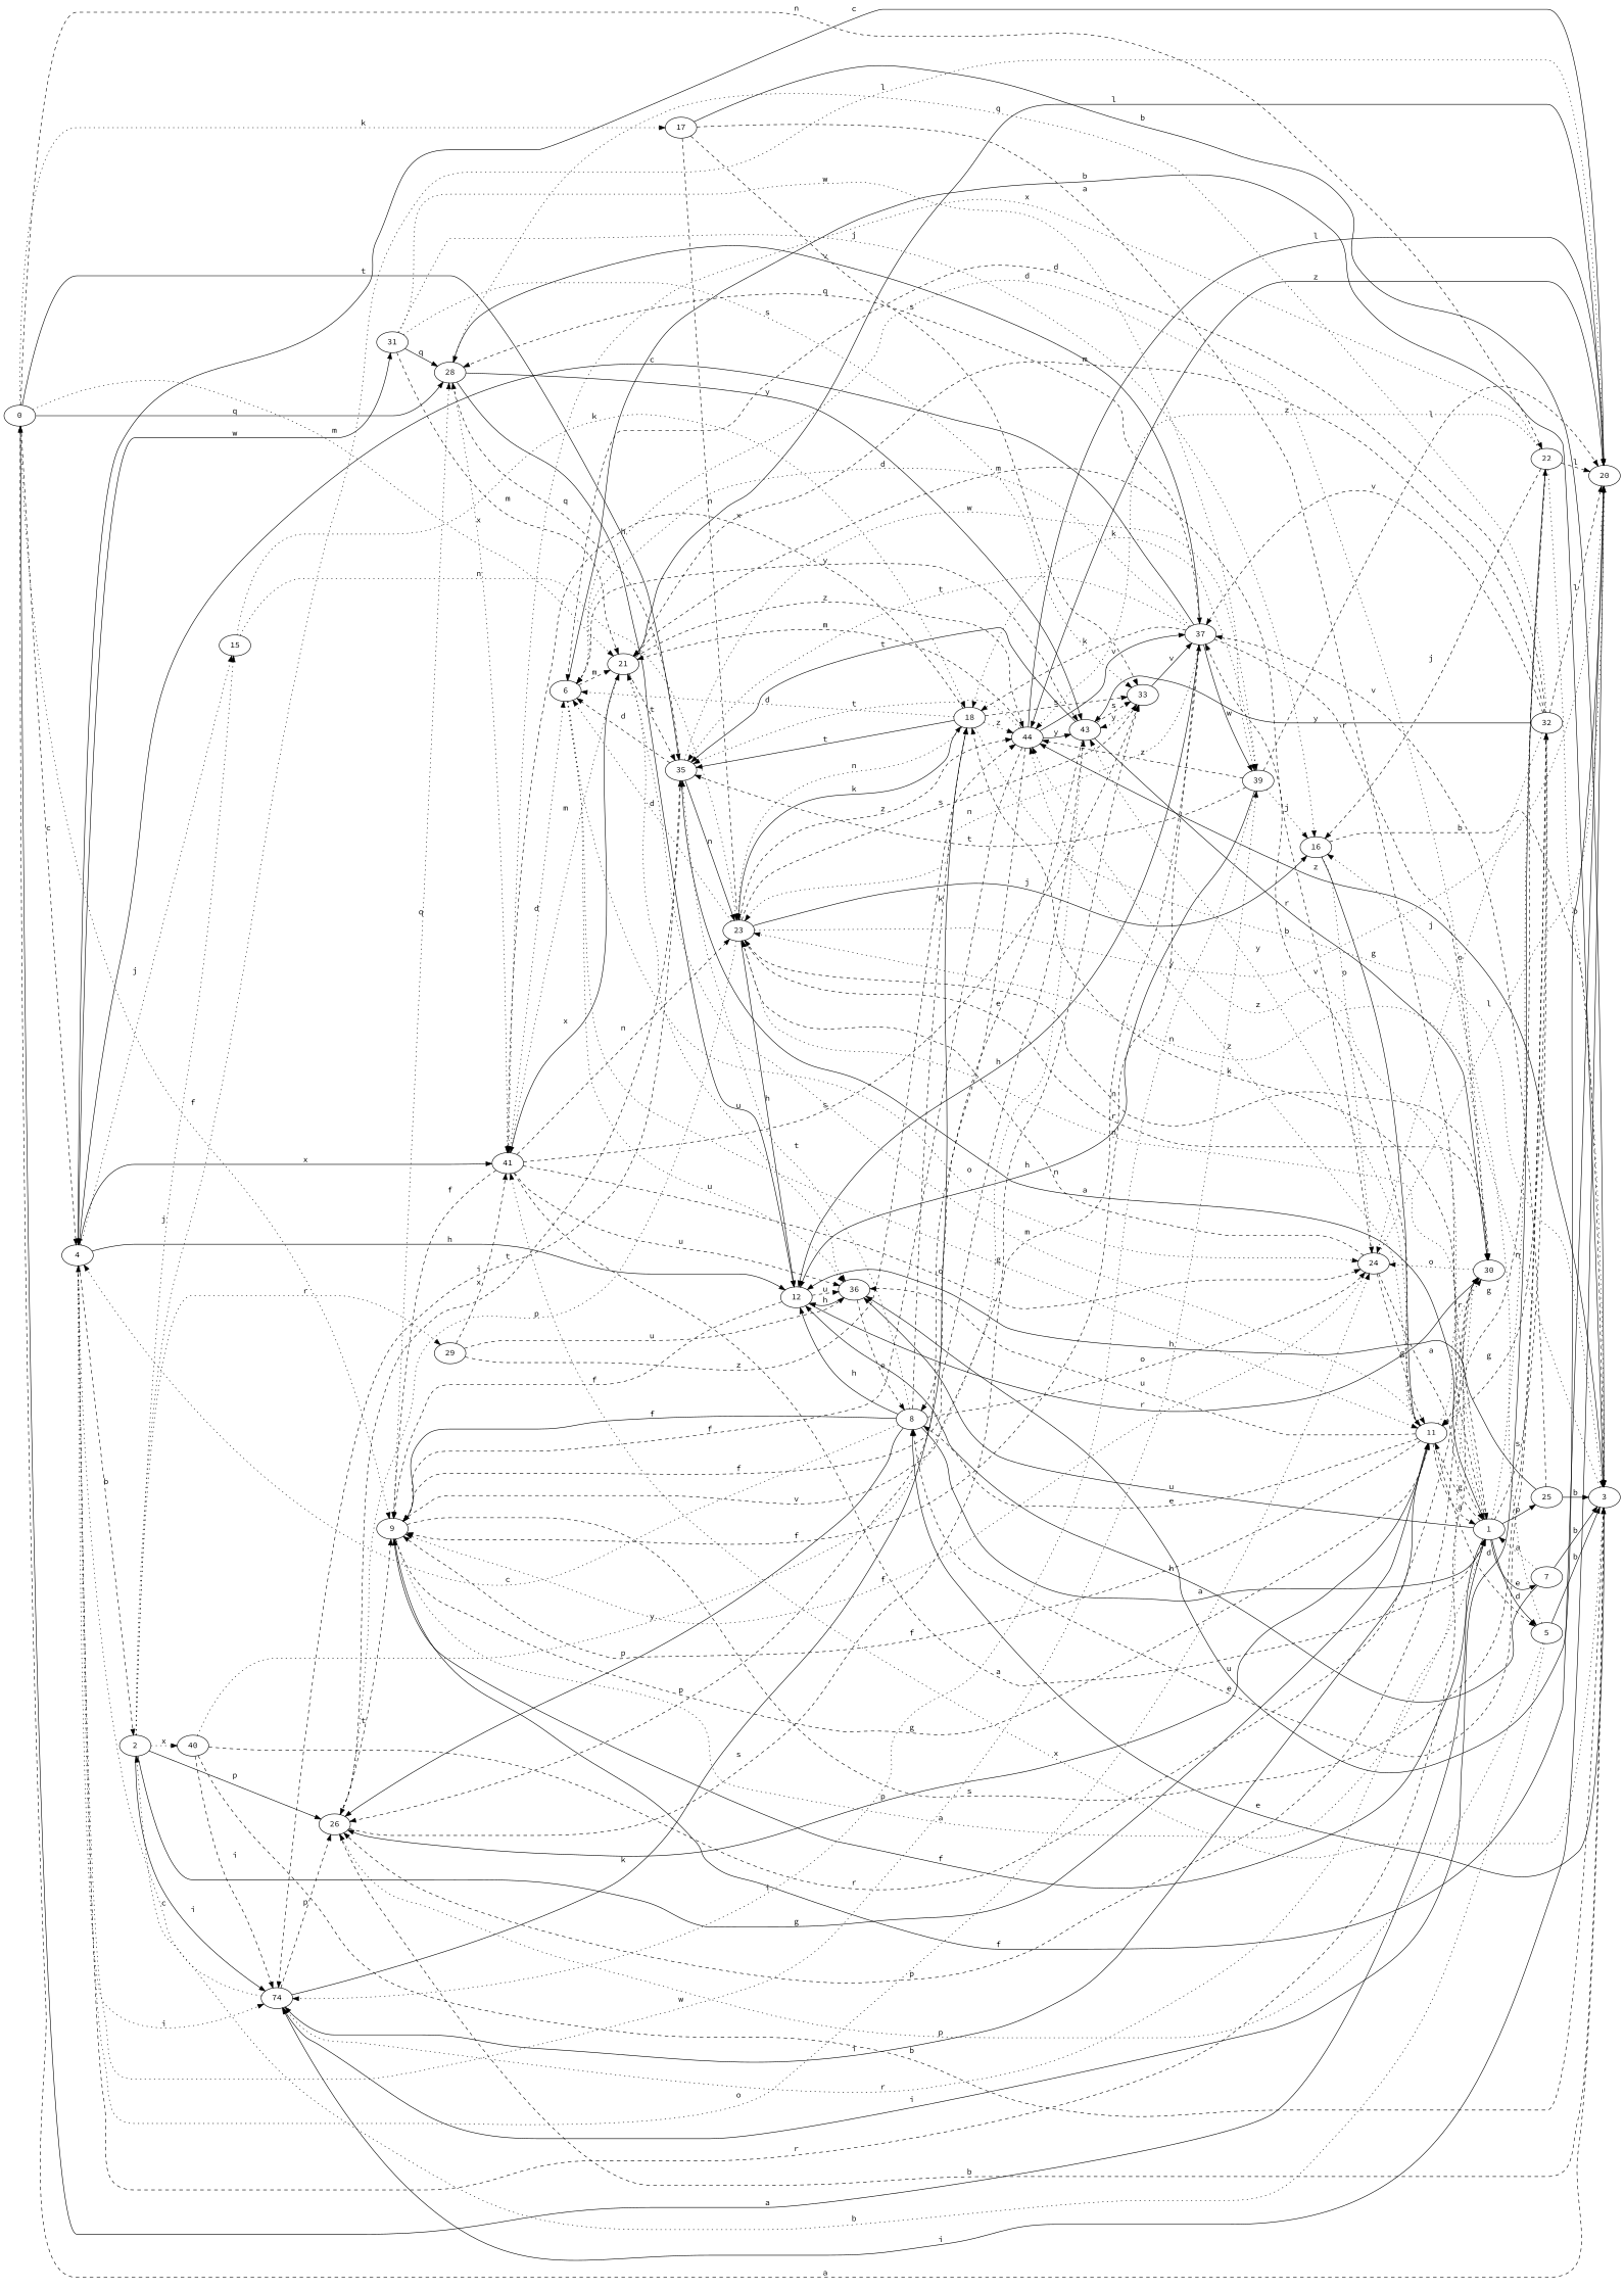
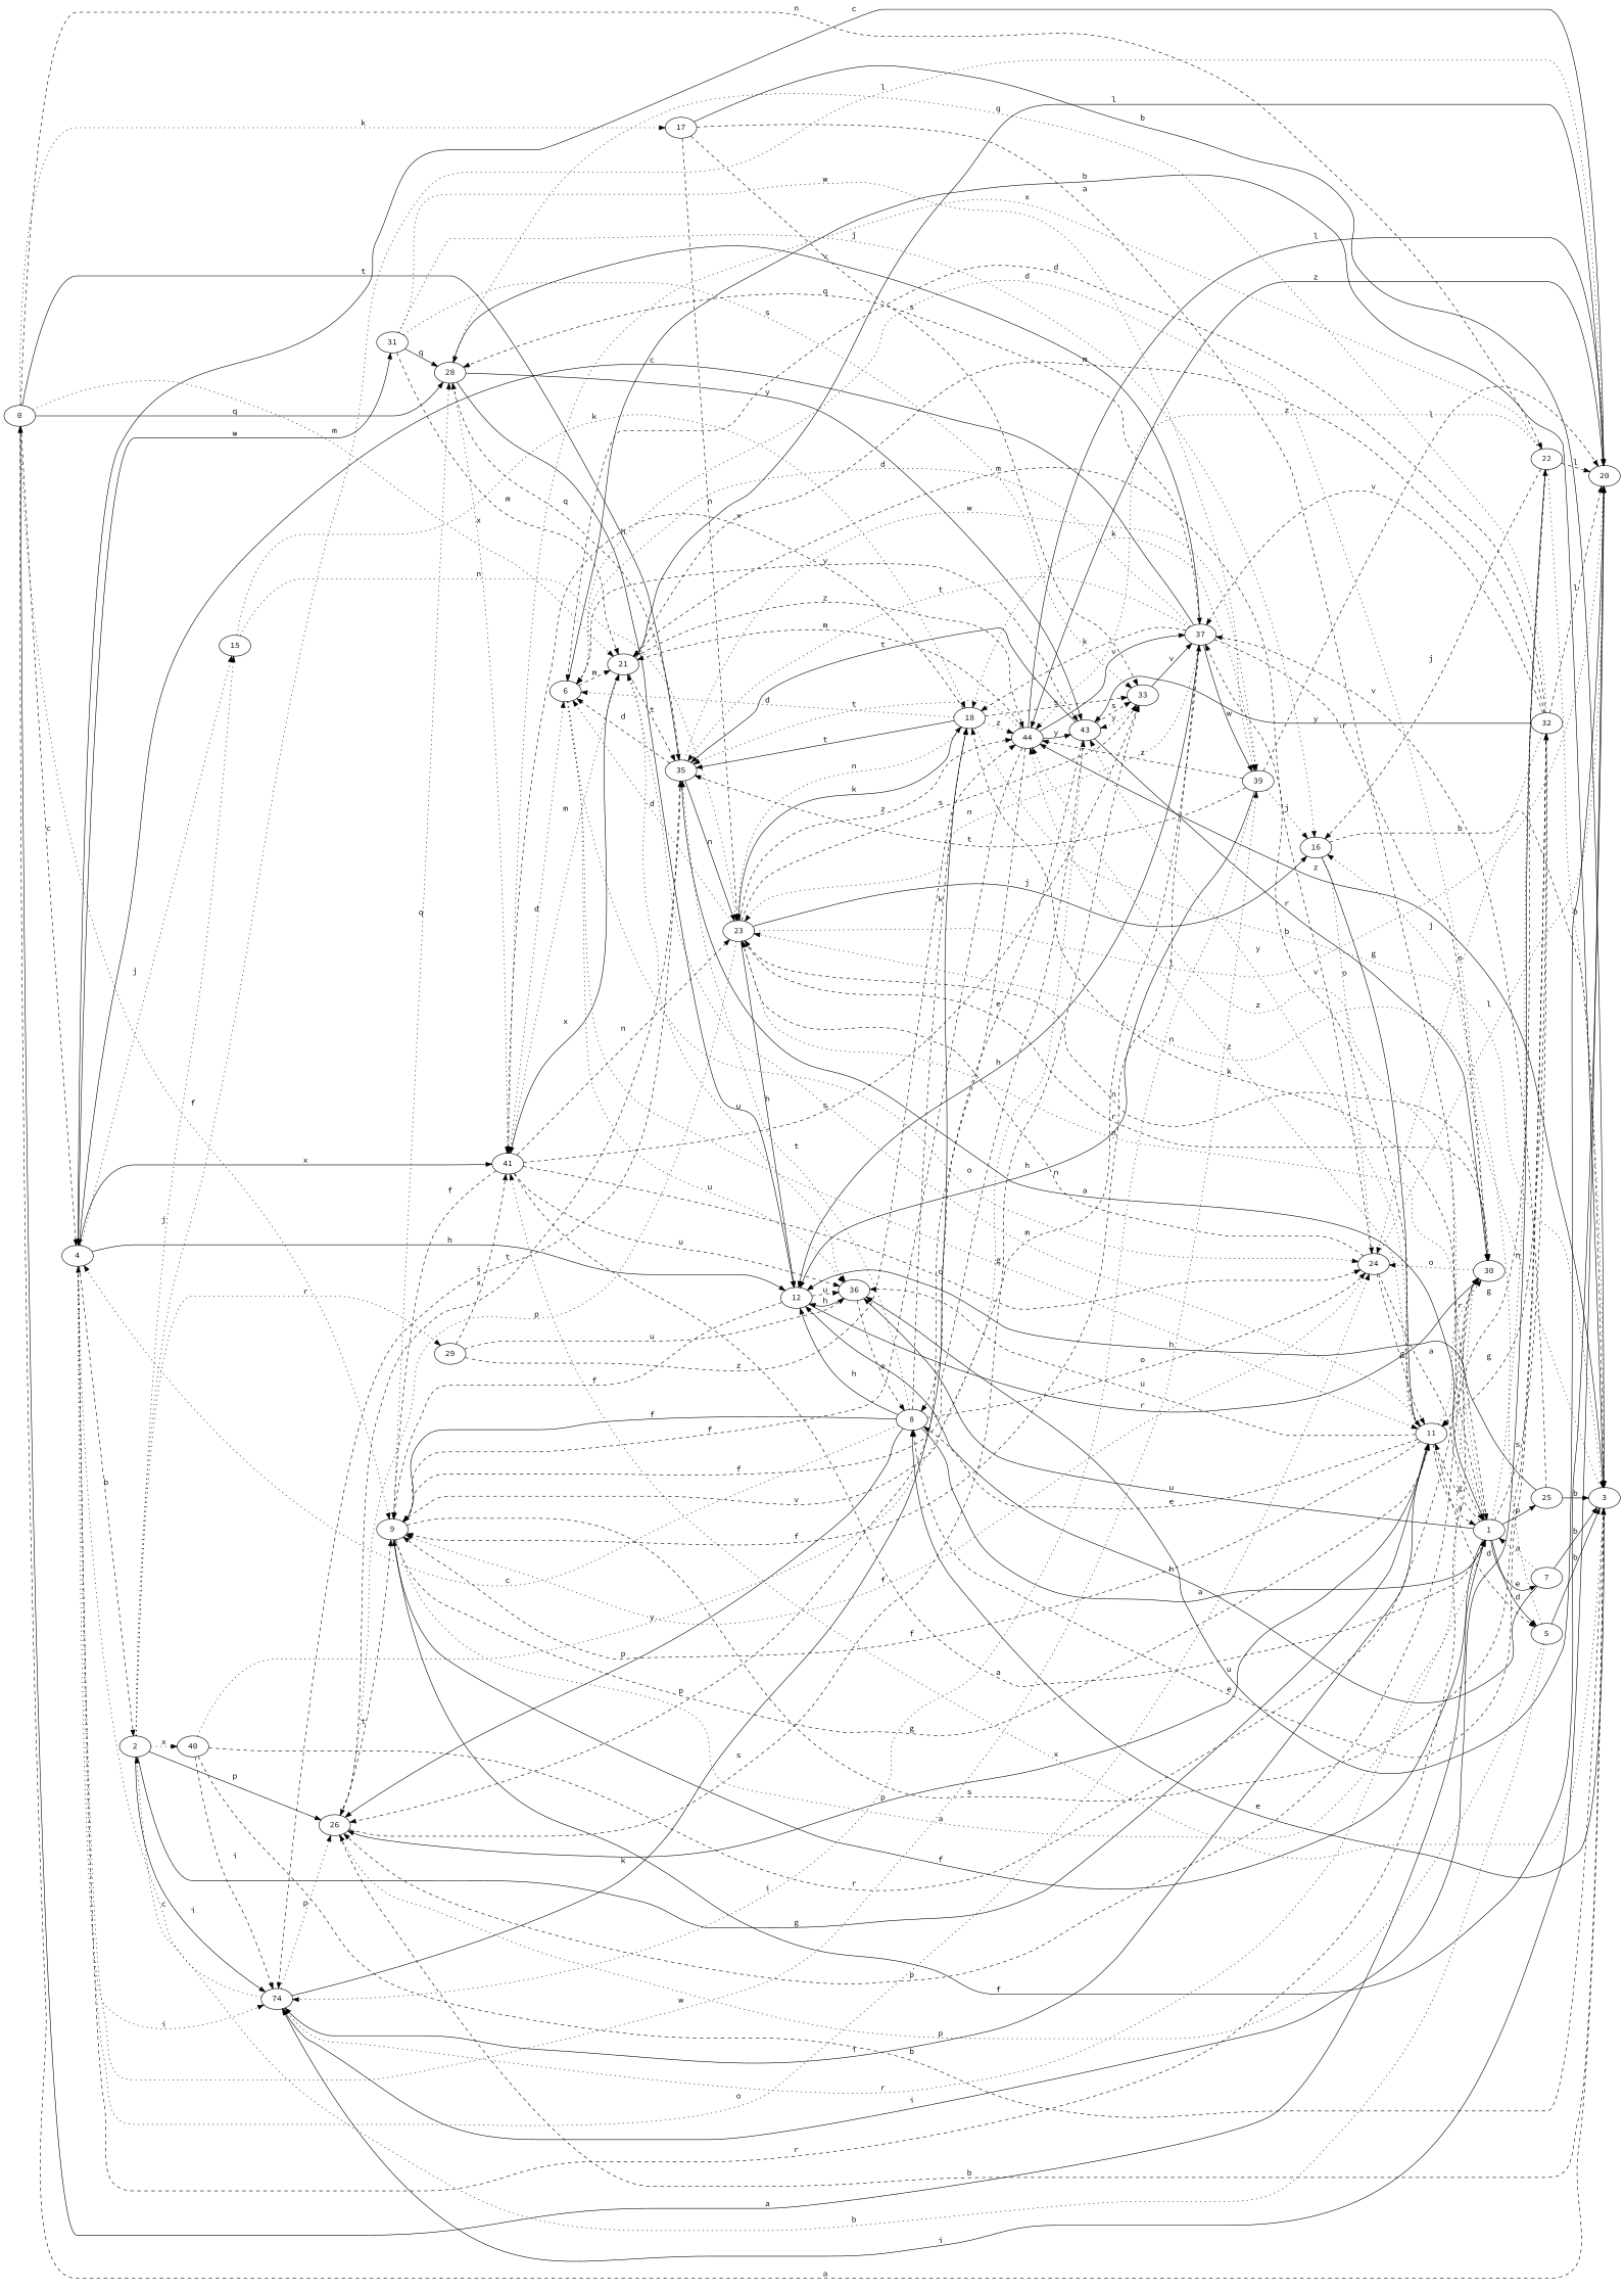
  strict digraph {
    fontname="Source Code Pro"
    rankdir=LR
    node [fontname="Source Code Pro"]
    edge [fontname="Source Code Pro" style=dashed]
    0
    4
    9
    17
    21
    22
    28
    35
    2
    n10 [label=74]
    15
    41
    12
    24
    30
    n16 [label=31]
    39
    1
    11
    32
    37
    23
    3
    33
    36
    44
    20
    16
    43
    6
    5
    7
    18
    25
    26
    8
    29
    40
    0 -> 4 [label=c]
    0 -> 9 [label=f style=dotted]
    0 -> 17 [label=k style=dotted]
    0 -> 21 [label=m style=dotted]
    0 -> 22 [label=n]
    0 -> 28 [label=q style=solid]
    0 -> 35 [label=t style=solid]
    4 -> 2 [label=b]
    4 -> n10 [label=i style=dotted]
    4 -> 15 [label=j style=dotted]
    4 -> 41 [label=x style=solid]
    4 -> 12 [label=h style=solid]
    4 -> 24 [label=o style=dotted]
    4 -> 30 [label=r]
    4 -> n16 [label=w style=solid]
    4 -> 39 [label=w style=dotted]
    9 -> 28 [label=q style=dotted]
    9 -> 1 [label=a style=dotted]
    9 -> 11 [label=g]
    9 -> 32 [label=s]
    9 -> 37 [label=v]
    17 -> 1 [label=a]
    17 -> 23 [label=n]
    17 -> 3 [label=b style=solid]
    17 -> 33 [label=s]
    21 -> 35 [label=t]
    21 -> 41 [label=x style=solid]
    21 -> 36 [label=u style=dotted]
    21 -> 44 [label=z]
    21 -> 20 [label=l style=solid]
    22 -> n10 [label=i style=solid]
    22 -> 41 [label=x style=dotted]
    22 -> 11 [label=g]
    22 -> 3 [label=b style=dotted]
    22 -> 44 [label=z style=dotted]
    22 -> 20 [label=l]
    22 -> 16 [label=j]
    28 -> 41 [label=x style=dotted]
    28 -> 12 [label=h style=solid]
    28 -> 37 [label=v style=solid]
    28 -> 43 [label=y style=solid]
    35 -> 28 [label=q]
    35 -> n10 [label=i]
    35 -> 39 [label=w style=dotted]
    35 -> 1 [label=a style=solid]
    35 -> 23 [label=n style=solid]
    35 -> 6 [label=d]
    2 -> n10 [label=i style=solid]
    2 -> 15 [label=j style=dotted]
    2 -> 11 [label=g style=solid]
    2 -> 20 [label=l style=dotted]
    2 -> 26 [label=p style=solid]
    2 -> 29 [label=r style=dotted]
    2 -> 40 [label=x style=dotted]
    n10 -> 4 [label=c style=dotted]
    n10 -> 30 [label=r style=dotted]
    n10 -> 18 [label=k style=solid]
-   n10 -> 26 [label=p]
+   n10 -> 26 [label=p style=dotted]
    15 -> 23 [label=n style=dotted]
    15 -> 18 [label=k style=dotted]
    41 -> 9 [label=f]
    41 -> 21 [label=m style=dotted]
    41 -> 24 [label=o]
    41 -> 1 [label=a]
    41 -> 23 [label=n]
    41 -> 33 [label=s]
    41 -> 36 [label=u]
    41 -> 6 [label=d style=dotted]
    12 -> 9 [label=f]
    12 -> 30 [label=r style=solid]
    12 -> 36 [label=u]
    24 -> 9 [label=f style=dotted]
    24 -> 21 [label=m]
    24 -> 1 [label=a]
    24 -> 11 [label=g]
    24 -> 23 [label=n]
    24 -> 20 [label=l style=dotted]
    30 -> 24 [label=o style=dotted]
    30 -> 23 [label=n]
    30 -> 6 [label=d style=dotted]
    30 -> 26 [label=p]
    n16 -> 21 [label=m]
    n16 -> 28 [label=q style=solid]
    n16 -> 39 [label=w style=dotted]
    n16 -> 33 [label=s style=dotted]
    n16 -> 16 [label=j style=dotted]
    39 -> 35 [label=t]
    39 -> n10 [label=i style=dotted]
    39 -> 12 [label=h style=solid]
    39 -> 44 [label=z]
    39 -> 20 [label=l]
    39 -> 16 [label=j style=dotted]
    39 -> 18 [label=k style=dotted]
    1 -> 0 [label=a style=solid]
    1 -> 9 [label=f style=solid]
    1 -> 22 [label=n style=dotted]
    1 -> 11 [label=g]
    1 -> 32 [label=s]
    1 -> 23 [label=n style=dotted]
    1 -> 36 [label=u style=solid]
    1 -> 44 [label=z style=dotted]
    1 -> 5 [label=d style=solid]
    1 -> 7 [label=e style=solid]
    1 -> 18 [label=k]
    1 -> 25 [label=p style=solid]
    11 -> 9 [label=f]
    11 -> 21 [label=m style=dotted]
    11 -> n10 [label=i style=solid]
    11 -> 30 [label=r style=dotted]
    11 -> 1 [label=a]
    11 -> 37 [label=v]
    11 -> 36 [label=u]
    11 -> 44 [label=z style=dotted]
    11 -> 43 [label=y style=dotted]
    11 -> 5 [label=d]
    11 -> 26 [label=p style=solid]
    11 -> 8 [label=e]
    32 -> 21 [label=m]
    32 -> 28 [label=q style=dotted]
    32 -> 24 [label=o style=dotted]
    32 -> 11 [label=g]
    32 -> 37 [label=v]
    32 -> 20 [label=l]
    32 -> 43 [label=y style=solid]
    32 -> 6 [label=d]
    32 -> 8 [label=e]
    37 -> 4 [label=c style=solid]
    37 -> 9 [label=f]
    37 -> 28 [label=q]
    37 -> 35 [label=t style=dotted]
    37 -> 12 [label=h style=solid]
    37 -> 30 [label=r]
    37 -> 39 [label=w style=solid]
    37 -> 23 [label=n style=dotted]
    37 -> 6 [label=d style=dotted]
    37 -> 18 [label=k]
    23 -> 12 [label=h style=solid]
    23 -> 30 [label=r]
    23 -> 33 [label=s]
    23 -> 44 [label=z]
-   23 -> 20 [label=y style=dotted]
+   23 -> 20 [label=l style=dotted]
    23 -> 16 [label=j style=solid]
    23 -> 6 [label=d style=dotted]
    23 -> 18 [label=k style=solid]
    23 -> 26 [label=p style=dotted]
    3 -> 0 [label=a]
    3 -> 41 [label=x style=dotted]
    3 -> 23 [label=n style=dotted]
    3 -> 44 [label=z style=solid]
    3 -> 8 [label=e style=solid]
    33 -> 37 [label=v style=solid]
    33 -> 43 [label=y style=dotted]
    36 -> 12 [label=h style=solid]
    36 -> 8 [label=e]
    44 -> 9 [label=f]
    44 -> 21 [label=m]
    44 -> 35 [label=t style=dotted]
    44 -> 37 [label=v style=solid]
    44 -> 20 [label=l style=solid]
    44 -> 43 [label=y style=solid]
    44 -> 26 [label=p]
    20 -> 4 [label=c style=solid]
-   20 -> 9 [label=f style=solid]
+   9 -> 20 [label=f style=solid]
    20 -> n10 [label=i style=solid]
    20 -> 36 [label=u style=solid]
    20 -> 44 [label=z style=solid]
    16 -> 24 [label=o style=dotted]
    16 -> 11 [label=g style=solid]
    16 -> 3 [label=b]
    43 -> 9 [label=f]
    43 -> 35 [label=t style=solid]
    43 -> 30 [label=r style=solid]
    43 -> 33 [label=s]
    43 -> 8 [label=e]
    6 -> 21 [label=m]
    6 -> 24 [label=o style=dotted]
    6 -> 11 [label=g style=dotted]
    6 -> 3 [label=b style=solid]
    6 -> 36 [label=u style=dotted]
    6 -> 43 [label=y]
    5 -> 2 [label=b style=dotted]
    5 -> 3 [label=b style=solid]
    5 -> 16 [label=j style=dotted]
    5 -> 26 [label=p style=dotted]
    7 -> 12 [label=h style=solid]
    7 -> 1 [label=a style=dotted]
    7 -> 3 [label=b style=solid]
    18 -> 35 [label=t style=solid]
    18 -> 41 [label=x]
    18 -> 23 [label=n style=dotted]
    18 -> 3 [label=b style=dotted]
    18 -> 33 [label=s]
    18 -> 44 [label=z style=dotted]
    18 -> 6 [label=d style=dotted]
    25 -> 12 [label=h style=solid]
    25 -> 37 [label=v]
    25 -> 3 [label=b style=solid]
    26 -> 9 [label=t]
    26 -> 35 [label=t]
    26 -> 3 [label=b]
    26 -> 33 [label=s]
    8 -> 4 [label=c style=dotted]
    8 -> 9 [label=f style=solid]
    8 -> 35 [label=t style=dotted]
    8 -> 12 [label=h style=solid]
    8 -> 24 [label=o]
    8 -> 1 [label=a style=solid]
    8 -> 18 [label=k]
    8 -> 26 [label=p style=solid]
    29 -> 41 [label=x]
    29 -> 36 [label=u]
    29 -> 44 [label=z]
    40 -> n10 [label=i]
    40 -> 30 [label=r]
    40 -> 3 [label=b]
    40 -> 43 [label=y style=dotted]
  }
